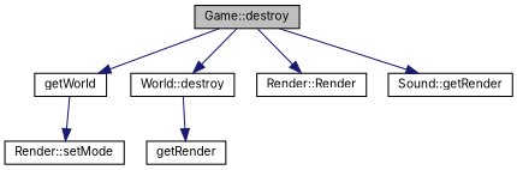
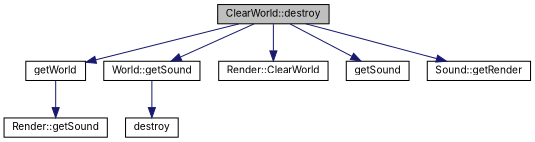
  digraph {
    fontname=Inter
    rankdir=TB
    node [color=black fillcolor=white fontname=Inter fontsize=10 shape=record style=filled]
    edge [color=midnightblue fontname=Inter fontsize=10 labelfontname=Helvetica labelfontsize=10 style=solid]
-   n1 [fillcolor=grey75 fontcolor=black height=0.2 label="Game::destroy" width=0.4]
+   n1 [fillcolor=grey75 fontcolor=black height=0.2 label="ClearWorld::destroy" width=0.4]
    n2 [height=0.2 label=getWorld width=0.4]
-   n3 [height=0.2 label="World::destroy" width=0.4]
-   n4 [height=0.2 label="Render::Render" width=0.4]
+   n3 [height=0.2 label="World::getSound" width=0.4]
+   n4 [height=0.2 label="Render::ClearWorld" width=0.4]
+   n5 [height=0.2 label=getSound width=0.4]
    n6 [height=0.2 label="Sound::getRender" width=0.4]
-   n7 [height=0.2 label=getRender width=0.4]
-   n8 [height=0.2 label="Render::setMode" width=0.4]
+   n7 [height=0.2 label=destroy width=0.4]
+   n8 [height=0.2 label="Render::getSound" width=0.4]
    n1 -> n2
    n1 -> n3
    n1 -> n4
+   n1 -> n5
    n1 -> n6
    n2 -> n8
    n3 -> n7
  }
